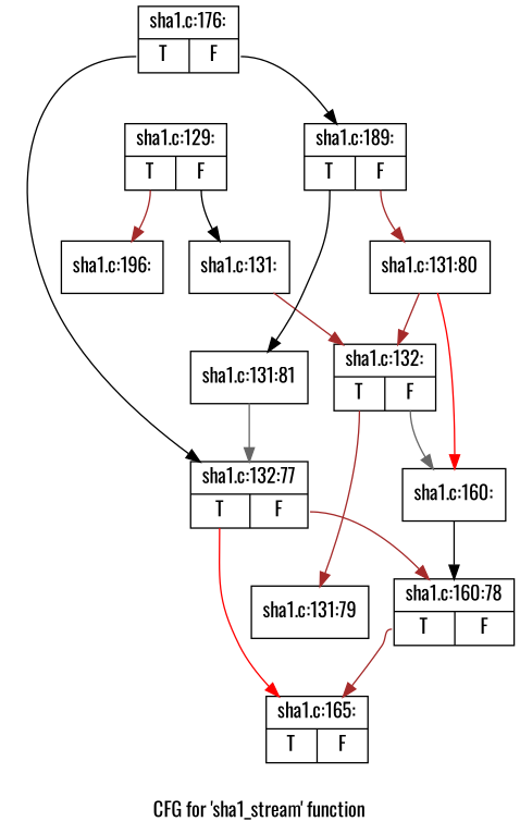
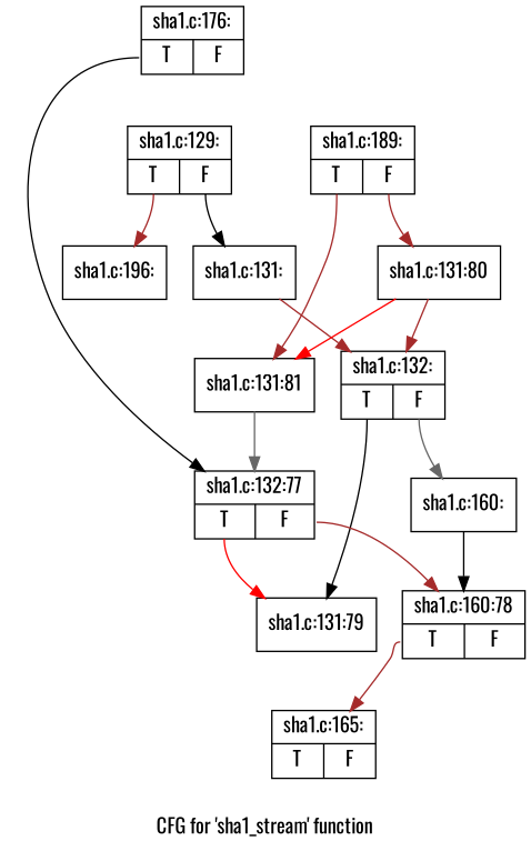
  digraph {
    fontname=Oswald
    label="CFG for 'sha1_stream' function"
    node [fontname=Oswald shape=record]
    edge [color=brown fontname=Oswald tailport=s0]
    n1 [label="{sha1.c:129:|{<s0>T|<s1>F}}"]
    n2 [label="{sha1.c:196:}"]
    n3 [label="{sha1.c:131:}"]
    n4 [label="{sha1.c:132:|{<s0>T|<s1>F}}"]
    n5 [label="{sha1.c:131:79}"]
    n6 [label="{sha1.c:160:}"]
    n7 [label="{sha1.c:160:78|{<s0>T|<s1>F}}"]
    n8 [label="{sha1.c:165:|{<s0>T|<s1>F}}"]
    n9 [label="{sha1.c:176:|{<s0>T|<s1>F}}"]
    n10 [label="{sha1.c:132:77|{<s0>T|<s1>F}}"]
    n11 [label="{sha1.c:189:|{<s0>T|<s1>F}}"]
    n12 [label="{sha1.c:131:81}"]
    n13 [label="{sha1.c:131:80}"]
    n1 -> n2
    n1 -> n3 [color=black tailport=s1]
    n3 -> n4
-   n4 -> n5
+   n4 -> n5 [color=black]
    n4 -> n6 [color=gray40 tailport=s1]
    n6 -> n7 [color=black]
    n7 -> n8
    n9 -> n10 [color=black]
-   n9 -> n11 [color=black tailport=s1]
-   n10 -> n8 [color=red]
+   n10 -> n5 [color=red]
    n10 -> n7 [tailport=s1]
-   n11 -> n12 [color=black]
+   n11 -> n12
    n11 -> n13 [tailport=s1]
    n12 -> n10 [color=gray40]
    n13 -> n4
-   n13 -> n6 [color=red]
+   n13 -> n12 [color=red]
  }
